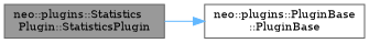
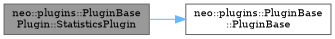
  digraph {
    rankdir=LR
    fontname="DejaVu Serif"
    node [fontname="DejaVu Serif" fontsize=10 shape=box style=filled]
-   n1 [color=gray40 fillcolor=grey60 fontcolor=black height=0.2 label="neo::plugins::Statistics\lPlugin::StatisticsPlugin" width=0.4]
+   n1 [color=gray40 fillcolor=grey60 fontcolor=black height=0.2 label="neo::plugins::PluginBase\lPlugin::StatisticsPlugin" width=0.4]
    n2 [color=grey40 fillcolor=white height=0.2 label="neo::plugins::PluginBase\l::PluginBase" width=0.4]
    n1 -> n2 [color=steelblue1 fontname="DejaVu Serif" fontsize=10 labelfontname=Helvetica labelfontsize=10 style=solid]
  }
